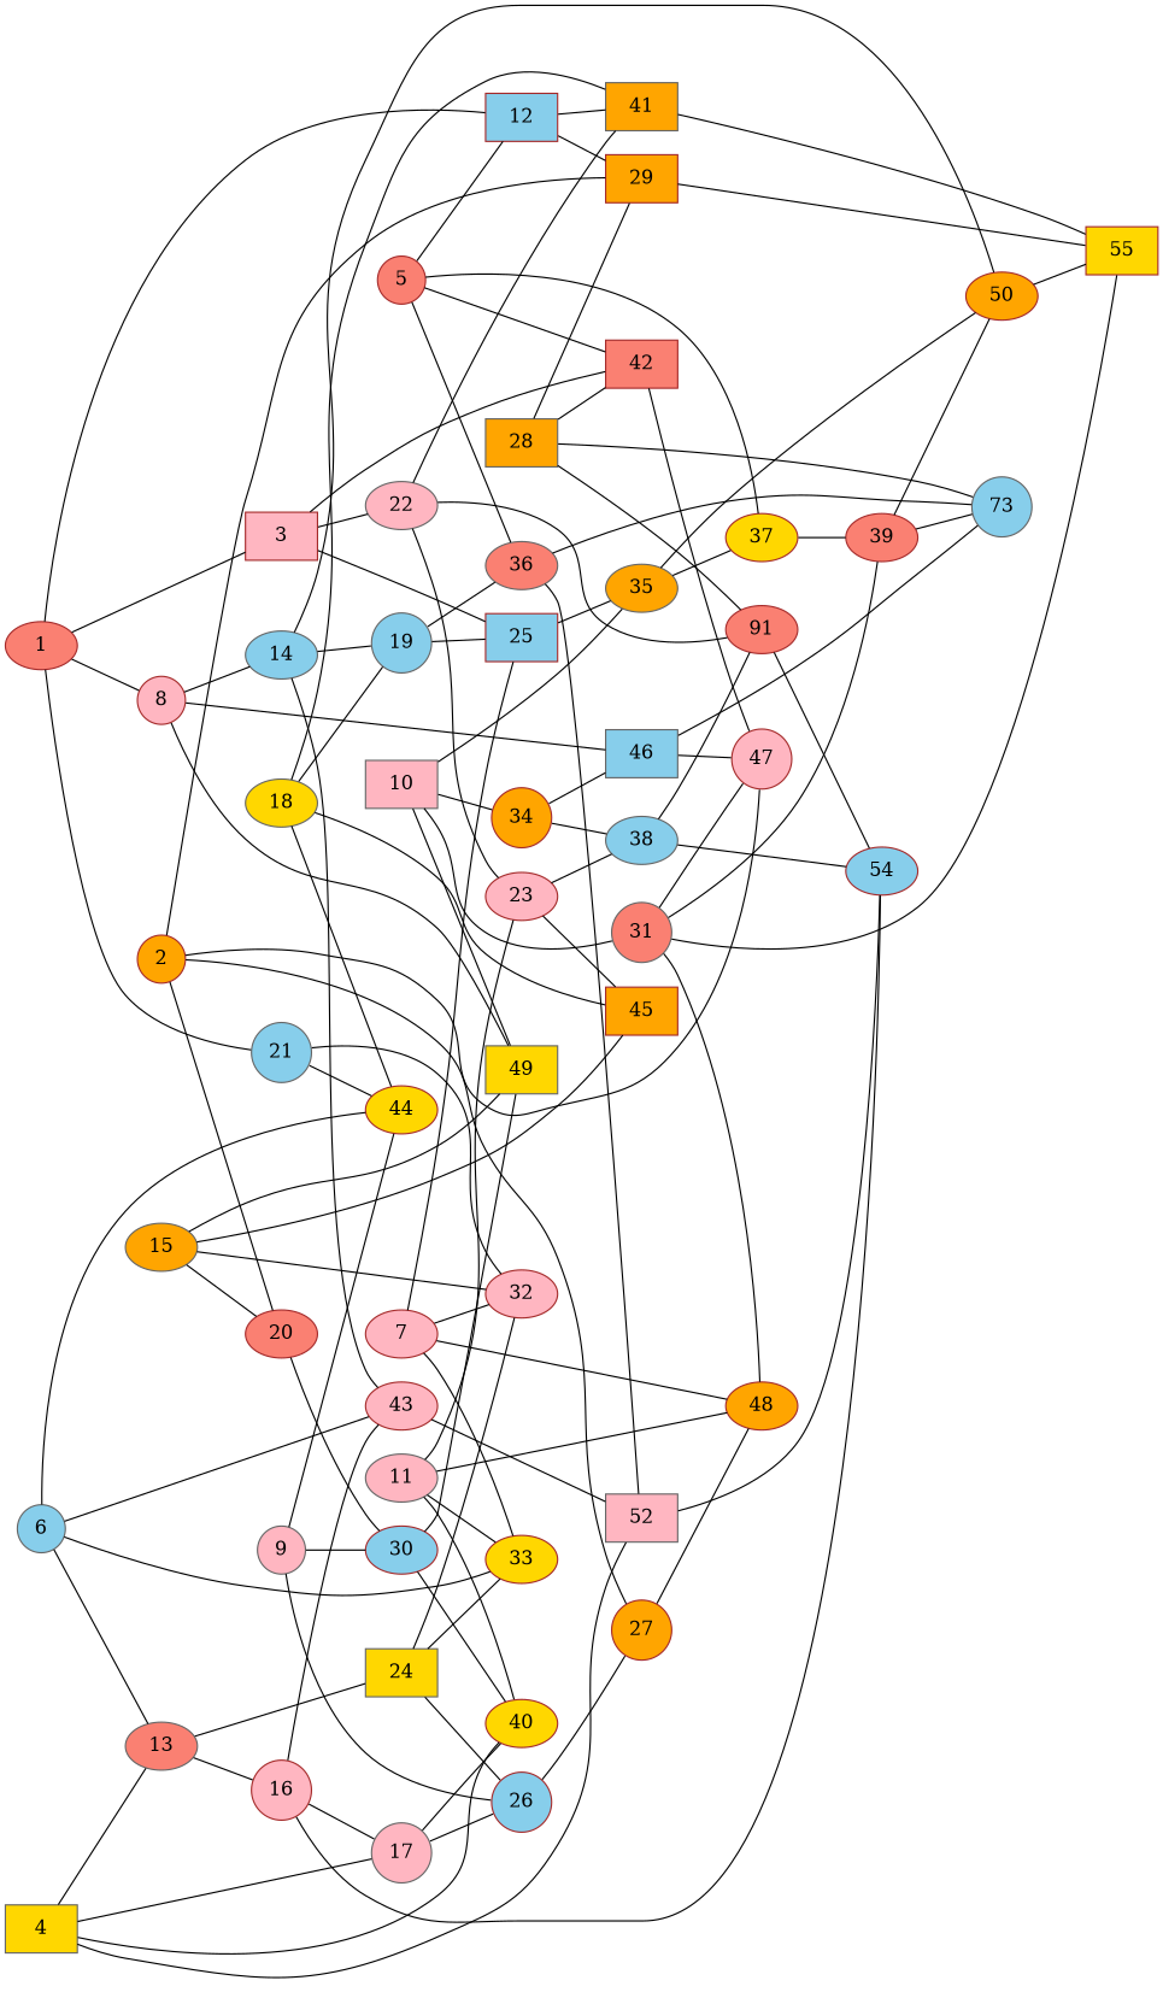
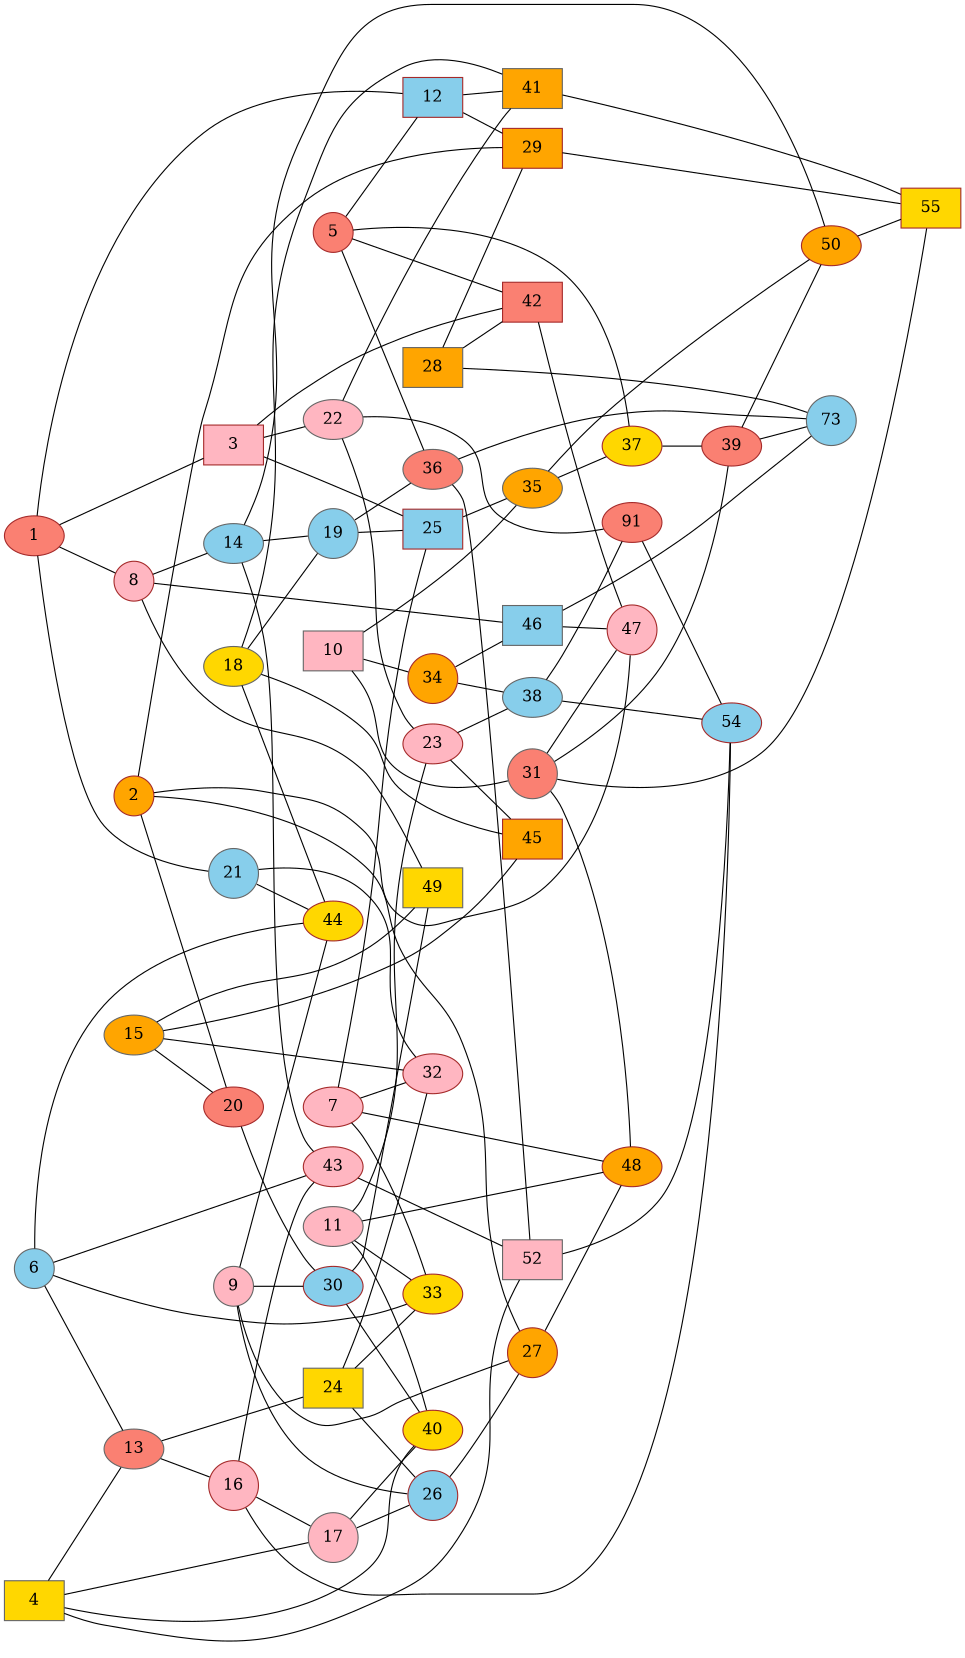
  graph {
    rankdir=LR
    node [color=brown fillcolor=lightpink shape=ellipse style=filled]
    1 [fillcolor=salmon]
    3 [shape=box]
    8 [shape=circle]
    12 [fillcolor=skyblue shape=box]
    21 [color=gray40 fillcolor=skyblue shape=circle]
    22 [color=gray40]
    25 [fillcolor=skyblue shape=box]
    42 [fillcolor=salmon shape=box]
    14 [color=gray40 fillcolor=skyblue]
    46 [color=gray40 fillcolor=skyblue shape=box]
    49 [color=gray40 fillcolor=gold shape=box]
    29 [fillcolor=orange shape=box]
    41 [color=gray40 fillcolor=orange shape=box]
    44 [fillcolor=gold]
    32
    2 [fillcolor=orange shape=circle]
    20 [fillcolor=salmon]
    27 [fillcolor=orange shape=circle]
    47 [shape=circle]
    30 [fillcolor=skyblue]
    48 [fillcolor=orange]
    55 [fillcolor=gold shape=box]
    23
    n24 [fillcolor=salmon label=91]
    35 [color=gray40 fillcolor=orange]
    4 [color=gray40 fillcolor=gold shape=box]
    13 [color=gray40 fillcolor=salmon]
    17 [color=gray40 shape=circle]
    40 [fillcolor=gold]
    52 [color=gray40 shape=box]
    16 [shape=circle]
    24 [color=gray40 fillcolor=gold shape=box]
    26 [fillcolor=skyblue shape=circle]
    54 [fillcolor=skyblue]
    5 [fillcolor=salmon shape=circle]
    36 [color=gray40 fillcolor=salmon]
    37 [fillcolor=gold]
    n38 [color=gray40 fillcolor=skyblue label=73 shape=circle]
    39 [fillcolor=salmon]
    6 [color=gray40 fillcolor=skyblue shape=circle]
    33 [fillcolor=gold]
    43
    7
    19 [color=gray40 fillcolor=skyblue shape=circle]
    50 [fillcolor=orange]
    9 [color=gray40 shape=circle]
    10 [color=gray40 shape=box]
    31 [color=gray40 fillcolor=salmon shape=circle]
    34 [fillcolor=orange shape=circle]
    38 [color=gray40 fillcolor=skyblue]
    11 [color=gray40]
    45 [fillcolor=orange shape=box]
    15 [color=gray40 fillcolor=orange]
    18 [color=gray40 fillcolor=gold]
    28 [color=gray40 fillcolor=orange shape=box]
    1 -- 3
    1 -- 8
    1 -- 12
    1 -- 21
    3 -- 22
    3 -- 25
    3 -- 42
    8 -- 14
    8 -- 46
    8 -- 49
    12 -- 29
    12 -- 41
    21 -- 44
    21 -- 32
    22 -- 41
    22 -- 23
    22 -- n24
    25 -- 35
    42 -- 47
    14 -- 43
    14 -- 19
    14 -- 50
    46 -- 47
    46 -- n38
    29 -- 55
    41 -- 55
    2 -- 29
    2 -- 20
    2 -- 27
    2 -- 47
    20 -- 30
    27 -- 48
    30 -- 49
    30 -- 40
    23 -- 38
    23 -- 45
    n24 -- 54
    35 -- 37
    35 -- 50
    4 -- 13
    4 -- 17
    4 -- 40
    4 -- 52
    13 -- 16
    13 -- 24
    17 -- 40
    17 -- 26
    52 -- 54
    16 -- 17
    16 -- 54
    16 -- 43
    24 -- 32
    24 -- 26
    24 -- 33
    26 -- 27
    5 -- 12
    5 -- 42
    5 -- 36
    5 -- 37
    36 -- 52
    36 -- n38
    37 -- 39
    39 -- n38
    39 -- 50
    6 -- 44
    6 -- 13
    6 -- 33
    6 -- 43
    43 -- 52
    7 -- 25
    7 -- 32
    7 -- 48
    7 -- 33
    19 -- 25
    19 -- 36
    50 -- 55
    9 -- 44
+   9 -- 27
    9 -- 30
    9 -- 26
-   10 -- 49
    10 -- 35
    10 -- 31
    10 -- 34
    31 -- 47
    31 -- 48
    31 -- 55
    31 -- 39
    34 -- 46
    34 -- 38
    38 -- n24
    38 -- 54
    11 -- 48
    11 -- 23
    11 -- 40
    11 -- 33
    15 -- 49
    15 -- 32
    15 -- 20
    15 -- 45
    18 -- 41
    18 -- 44
    18 -- 19
    18 -- 45
    28 -- 42
    28 -- 29
-   28 -- n24
    28 -- n38
  }
